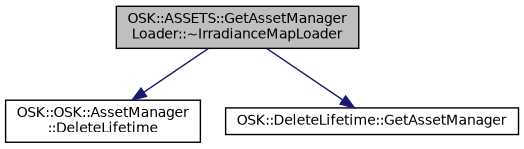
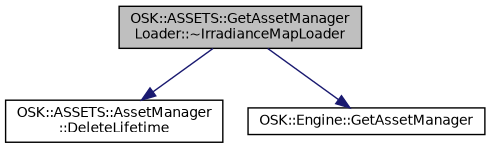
  digraph {
    rankdir=TB
    node [color=black fillcolor=white fontname=Helvetica fontsize=10 shape=record style=filled]
    edge [color=midnightblue fontname=Helvetica fontsize=10 labelfontname=Helvetica labelfontsize=10 style=solid]
    n1 [fillcolor=grey75 fontcolor=black height=0.2 label="OSK::ASSETS::GetAssetManager\lLoader::~IrradianceMapLoader" width=0.4]
-   n2 [height=0.2 label="OSK::OSK::AssetManager\l::DeleteLifetime" width=0.4]
-   n3 [height=0.2 label="OSK::DeleteLifetime::GetAssetManager" width=0.4]
+   n2 [height=0.2 label="OSK::ASSETS::AssetManager\l::DeleteLifetime" width=0.4]
+   n3 [height=0.2 label="OSK::Engine::GetAssetManager" width=0.4]
    n1 -> n2
    n1 -> n3
  }
